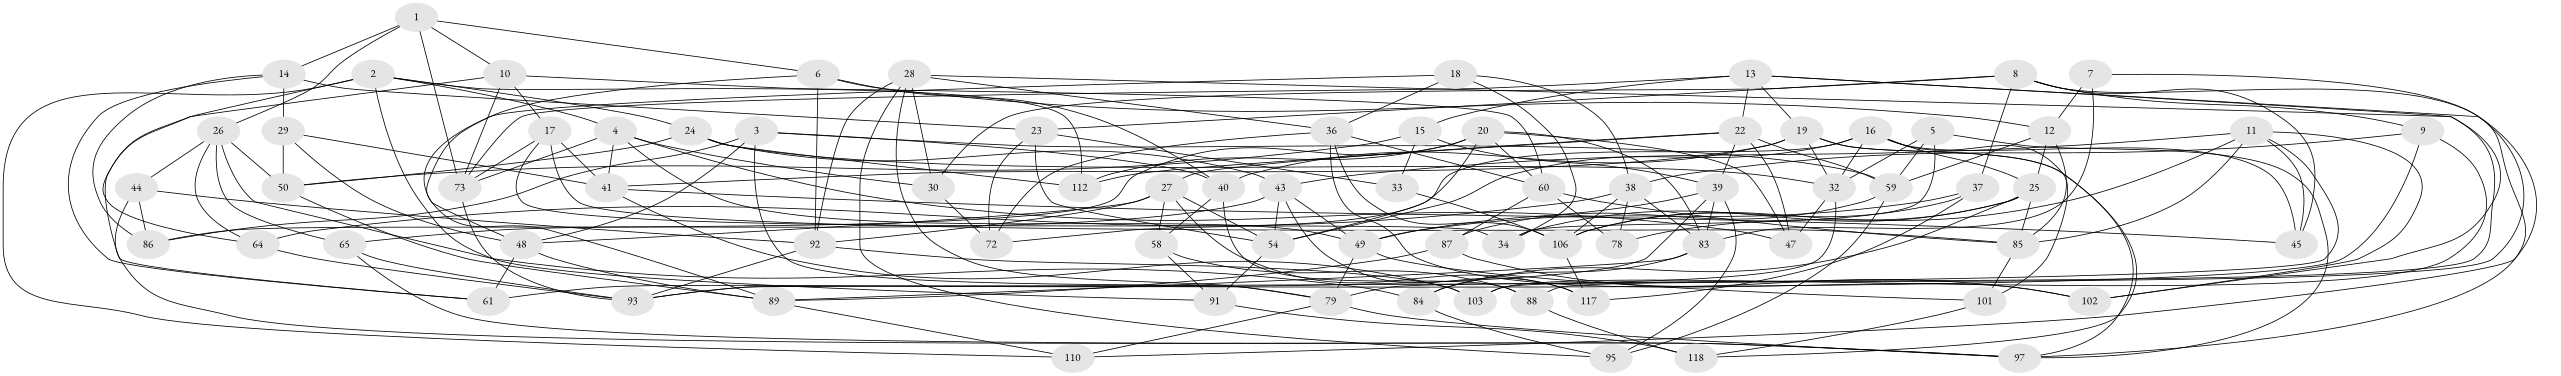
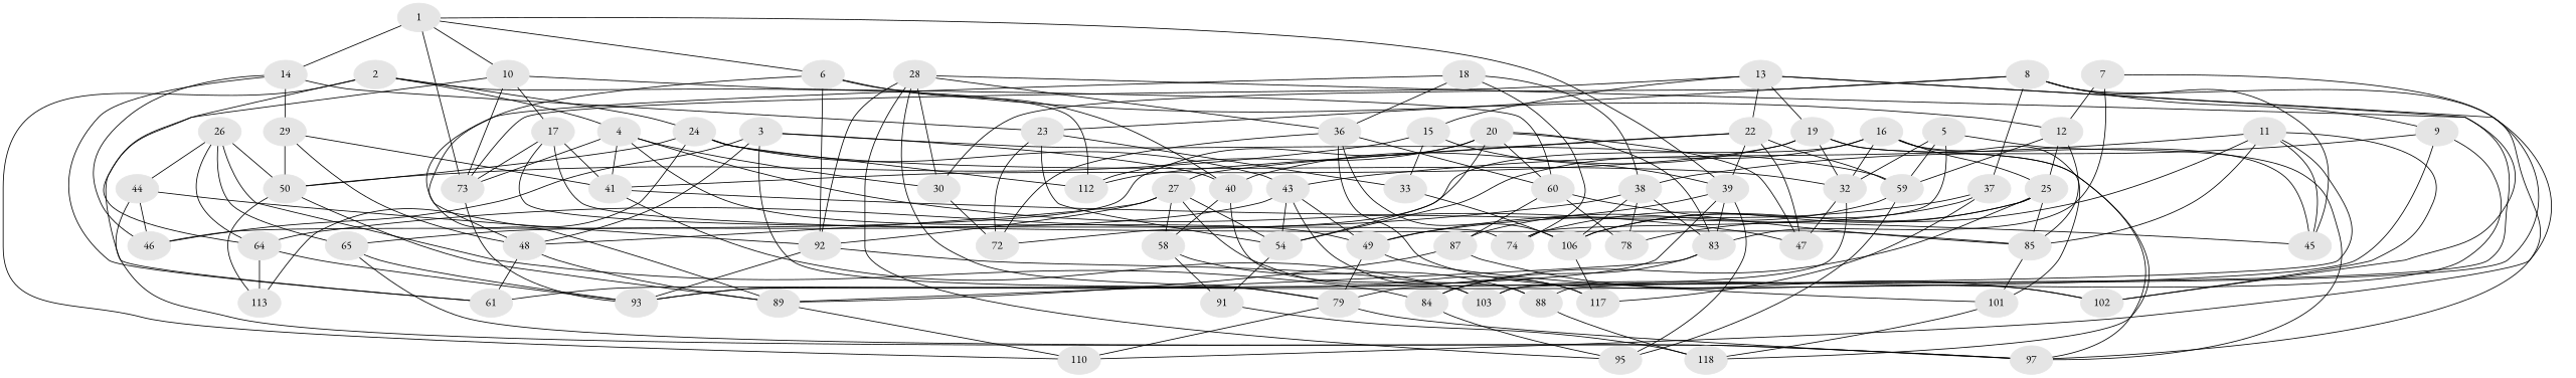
  graph {
    fontname="EB Garamond"
    node [color=gray90 fontname="EB Garamond" style=filled]
    edge [fontname="EB Garamond"]
    1 [super="+51"]
    6 [super="+68"]
    10 [super="+34"]
    14 [super="+80"]
    26 [super="+56"]
    73 [super="+81"]
    40 [super="+55"]
    12 [super="+120"]
    89 [super="+105"]
    92 [super="+121"]
    17 [super="+94"]
    60 [super="+108"]
    61
-   46 [label=86]
+   46
    23 [super="+35"]
    29
    64 [super="+75"]
    50 [super="+107"]
    84
    44
    65
    93 [super="+114"]
    2 [super="+66"]
    4 [super="+63"]
    24 [super="+86"]
    91
    110
    112
    30
    41 [super="+115"]
    47
    49 [super="+90"]
    32 [super="+70"]
    43 [super="+98"]
+   113
    118
    3 [super="+53"]
    48 [super="+57"]
    59 [super="+62"]
    79 [super="+119"]
    88
    58
    95
    87
    97 [super="+109"]
    72
    45
    103
    101
    5
-   74 [label=34]
+   74
    85 [super="+99"]
    25 [super="+69"]
    7
    83 [super="+96"]
    8 [super="+111"]
    9
    37
    38 [super="+76"]
    33
    54 [super="+71"]
    106 [super="+122"]
    117
    78
    11 [super="+52"]
    102
    13 [super="+77"]
    15
    19 [super="+21"]
    22 [super="+67"]
    39 [super="+82"]
    27 [super="+31"]
    16 [super="+42"]
    36 [super="+100"]
    18
    20 [super="+116"]
    28 [super="+104"]
    1 -- 6
    1 -- 10
    1 -- 14 [weight=2]
-   1 -- 26
+   1 -- 39
    1 -- 73
    6 -- 40 [weight=2]
    6 -- 12
    6 -- 89
    6 -- 92
    10 -- 73
    10 -- 17 [weight=2]
    10 -- 60
    10 -- 61
    14 -- 61
    14 -- 46
    14 -- 23
    14 -- 29
    26 -- 64
    26 -- 50
    26 -- 84
    26 -- 44
    26 -- 65
    73 -- 93
    40 -- 88
    40 -- 58
    12 -- 59
    12 -- 85
    12 -- 25
    89 -- 110
    92 -- 93
    92 -- 103
    17 -- 73
    17 -- 41
    17 -- 74
    17 -- 85
    60 -- 87
    60 -- 85
    60 -- 78
    23 -- 72
    23 -- 33 [weight=2]
    23 -- 54
    29 -- 50
    29 -- 41
    29 -- 48
    64 -- 93
+   64 -- 113 [weight=2]
    50 -- 89
+   50 -- 113
    84 -- 95
    44 -- 92
    44 -- 46
    44 -- 97
    65 -- 93
    65 -- 97
    2 -- 64
    2 -- 4
    2 -- 24
-   2 -- 91
    2 -- 110
    2 -- 112
    4 -- 73
    4 -- 30
    4 -- 41
    4 -- 47
    4 -- 49
    24 -- 50
    24 -- 112
    24 -- 32
    24 -- 43
+   24 -- 113
    91 -- 118
    30 -- 72
    41 -- 45
    41 -- 103
    49 -- 79
    49 -- 101
    32 -- 47
    32 -- 79
    43 -- 65
    43 -- 49
    43 -- 54
    43 -- 117
    3 -- 40
    3 -- 46
    3 -- 48
    3 -- 59
    3 -- 79
    48 -- 89
    48 -- 61
    59 -- 95
    59 -- 87
    79 -- 110
    79 -- 97
    88 -- 118
    58 -- 91
    58 -- 88
    87 -- 89
    87 -- 102
    101 -- 118
    5 -- 32
    5 -- 59
    5 -- 97
    5 -- 74
    85 -- 101
    25 -- 84
    25 -- 74
    25 -- 85
    25 -- 106
    7 -- 12 [weight=2]
    7 -- 88
    7 -- 83
    83 -- 89
    83 -- 84
    8 -- 23
    8 -- 110
    8 -- 30
    8 -- 45
    8 -- 9
    8 -- 37
    9 -- 93
    9 -- 103
    9 -- 38
    37 -- 49
    37 -- 106
    37 -- 117
    38 -- 64
    38 -- 83
    38 -- 106
    38 -- 78
    33 -- 106
    54 -- 91
    106 -- 117
    11 -- 93
    11 -- 43
    11 -- 45
    11 -- 85
    11 -- 78
    11 -- 102
    13 -- 73
    13 -- 97
    13 -- 103
    13 -- 15
    13 -- 19
    13 -- 22
    15 -- 50
    15 -- 33
    15 -- 39
    19 -- 40
    19 -- 41
    19 -- 32
    19 -- 118
    19 -- 97
    22 -- 112
    22 -- 47
    22 -- 59
    22 -- 39
    22 -- 27
    39 -- 61
    39 -- 49
    39 -- 95
    39 -- 83
    27 -- 92
    27 -- 48
    27 -- 58
    27 -- 54
    27 -- 117
    16 -- 32
    16 -- 72
    16 -- 45
    16 -- 101
    16 -- 25
    16 -- 54
    36 -- 60
    36 -- 72
    36 -- 106
    36 -- 102
    18 -- 48
    18 -- 74
    18 -- 38
    18 -- 36
    20 -- 60
    20 -- 46
    20 -- 112
    20 -- 47
    20 -- 83
    20 -- 54
    28 -- 92
    28 -- 30
    28 -- 79
    28 -- 95
    28 -- 102
    28 -- 36
  }
